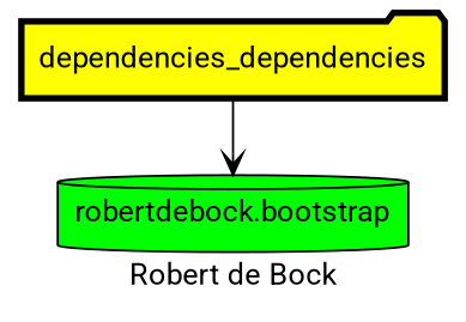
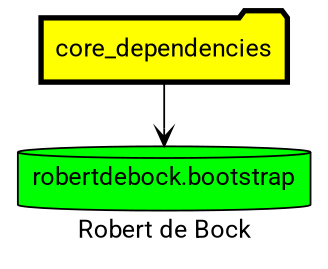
  digraph {
    label="Robert de Bock"
    fontname=Roboto
    node [style=filled fontname=Roboto]
-   core_dependencies [fillcolor=yellow penwidth=3 shape=folder label=dependencies_dependencies]
+   core_dependencies [fillcolor=yellow penwidth=3 shape=folder]
    "robertdebock.bootstrap" [fillcolor=green shape=cylinder]
    core_dependencies -> "robertdebock.bootstrap" [arrowhead=vee fontname=Roboto]
  }
